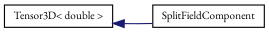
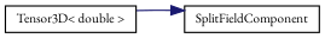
  digraph {
    rankdir=LR
    fontname="EB Garamond"
    node [color=black fillcolor=white fontname="EB Garamond" fontsize=10 shape=record style=filled]
    n1 [height=0.2 label="Tensor3D\< double \>" width=0.4]
    n2 [height=0.2 label=SplitFieldComponent width=0.4]
-   n1 -> n2 [color=midnightblue dir=back fontname="EB Garamond" fontsize=10 labelfontname=Helvetica labelfontsize=10 style=solid]
+   n2 -> n1 [color=midnightblue dir=back fontname="EB Garamond" fontsize=10 labelfontname=Helvetica labelfontsize=10 style=solid]
  }
